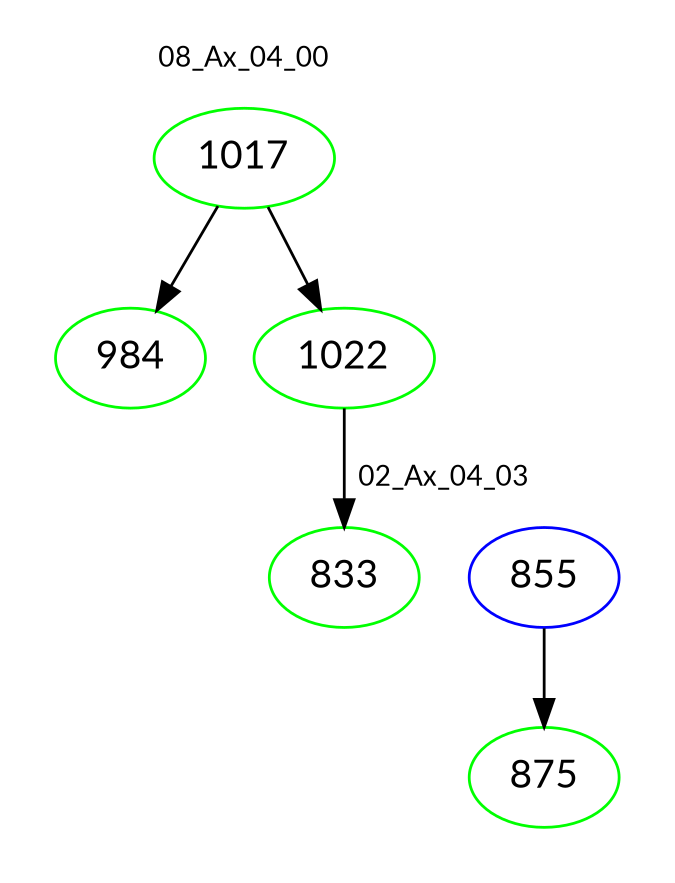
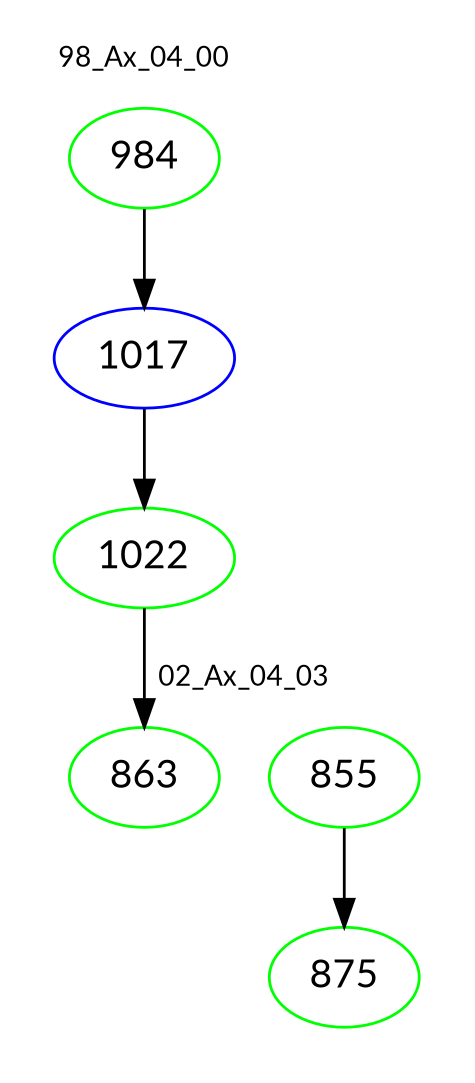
  digraph {
    fontname=Lato
    node [color=green fontname=Lato]
    edge [color=black fontname=Lato]
-   n1 [label=1017]
+   n1 [color=blue label=1017]
    n2 [label=984]
    n3 [label=1022]
-   n4 [color=blue label=855]
+   n4 [label=855]
    n5 [label=875]
-   n6 [label=833]
+   n6 [label=863]
    subgraph cluster_1 {
      color=white
      fontsize=10
-     label="08_Ax_04_00"
+     label="98_Ax_04_00"
      n1
      n2
      n3
    }
    subgraph cluster_2 {
      color=white
      fontsize=10
      label="02_Ax_04_03"
      n4
      n5
      n6
    }
-   n1 -> n2
+   n2 -> n1
    n1 -> n3
    n3 -> n6
    n4 -> n5
  }
